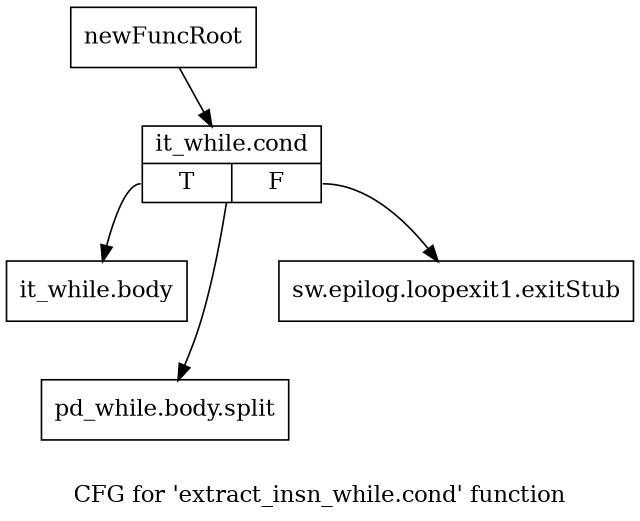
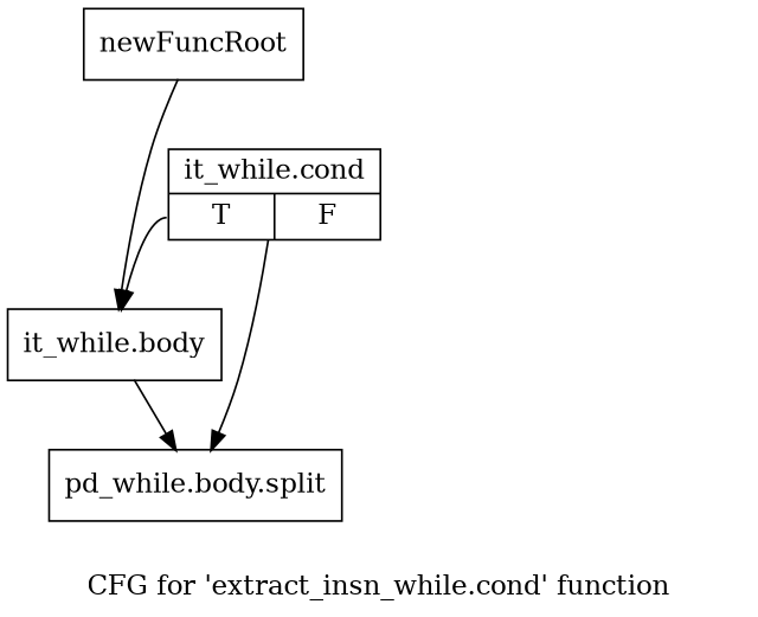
  digraph {
    label="CFG for 'extract_insn_while.cond' function"
    node [shape=record]
    n1 [label="{newFuncRoot}"]
    n2 [label="{it_while.cond|{<s0>T|<s1>F}}"]
-   n3 [label="{sw.epilog.loopexit1.exitStub}"]
    n4 [label="{it_while.body}"]
    n5 [label="{pd_while.body.split}"]
-   n1 -> n2
-   n2 -> n3 [tailport=s1]
+   n1 -> n4
    n2 -> n4 [tailport=s0]
    n2 -> n5
+   n4 -> n5
  }
